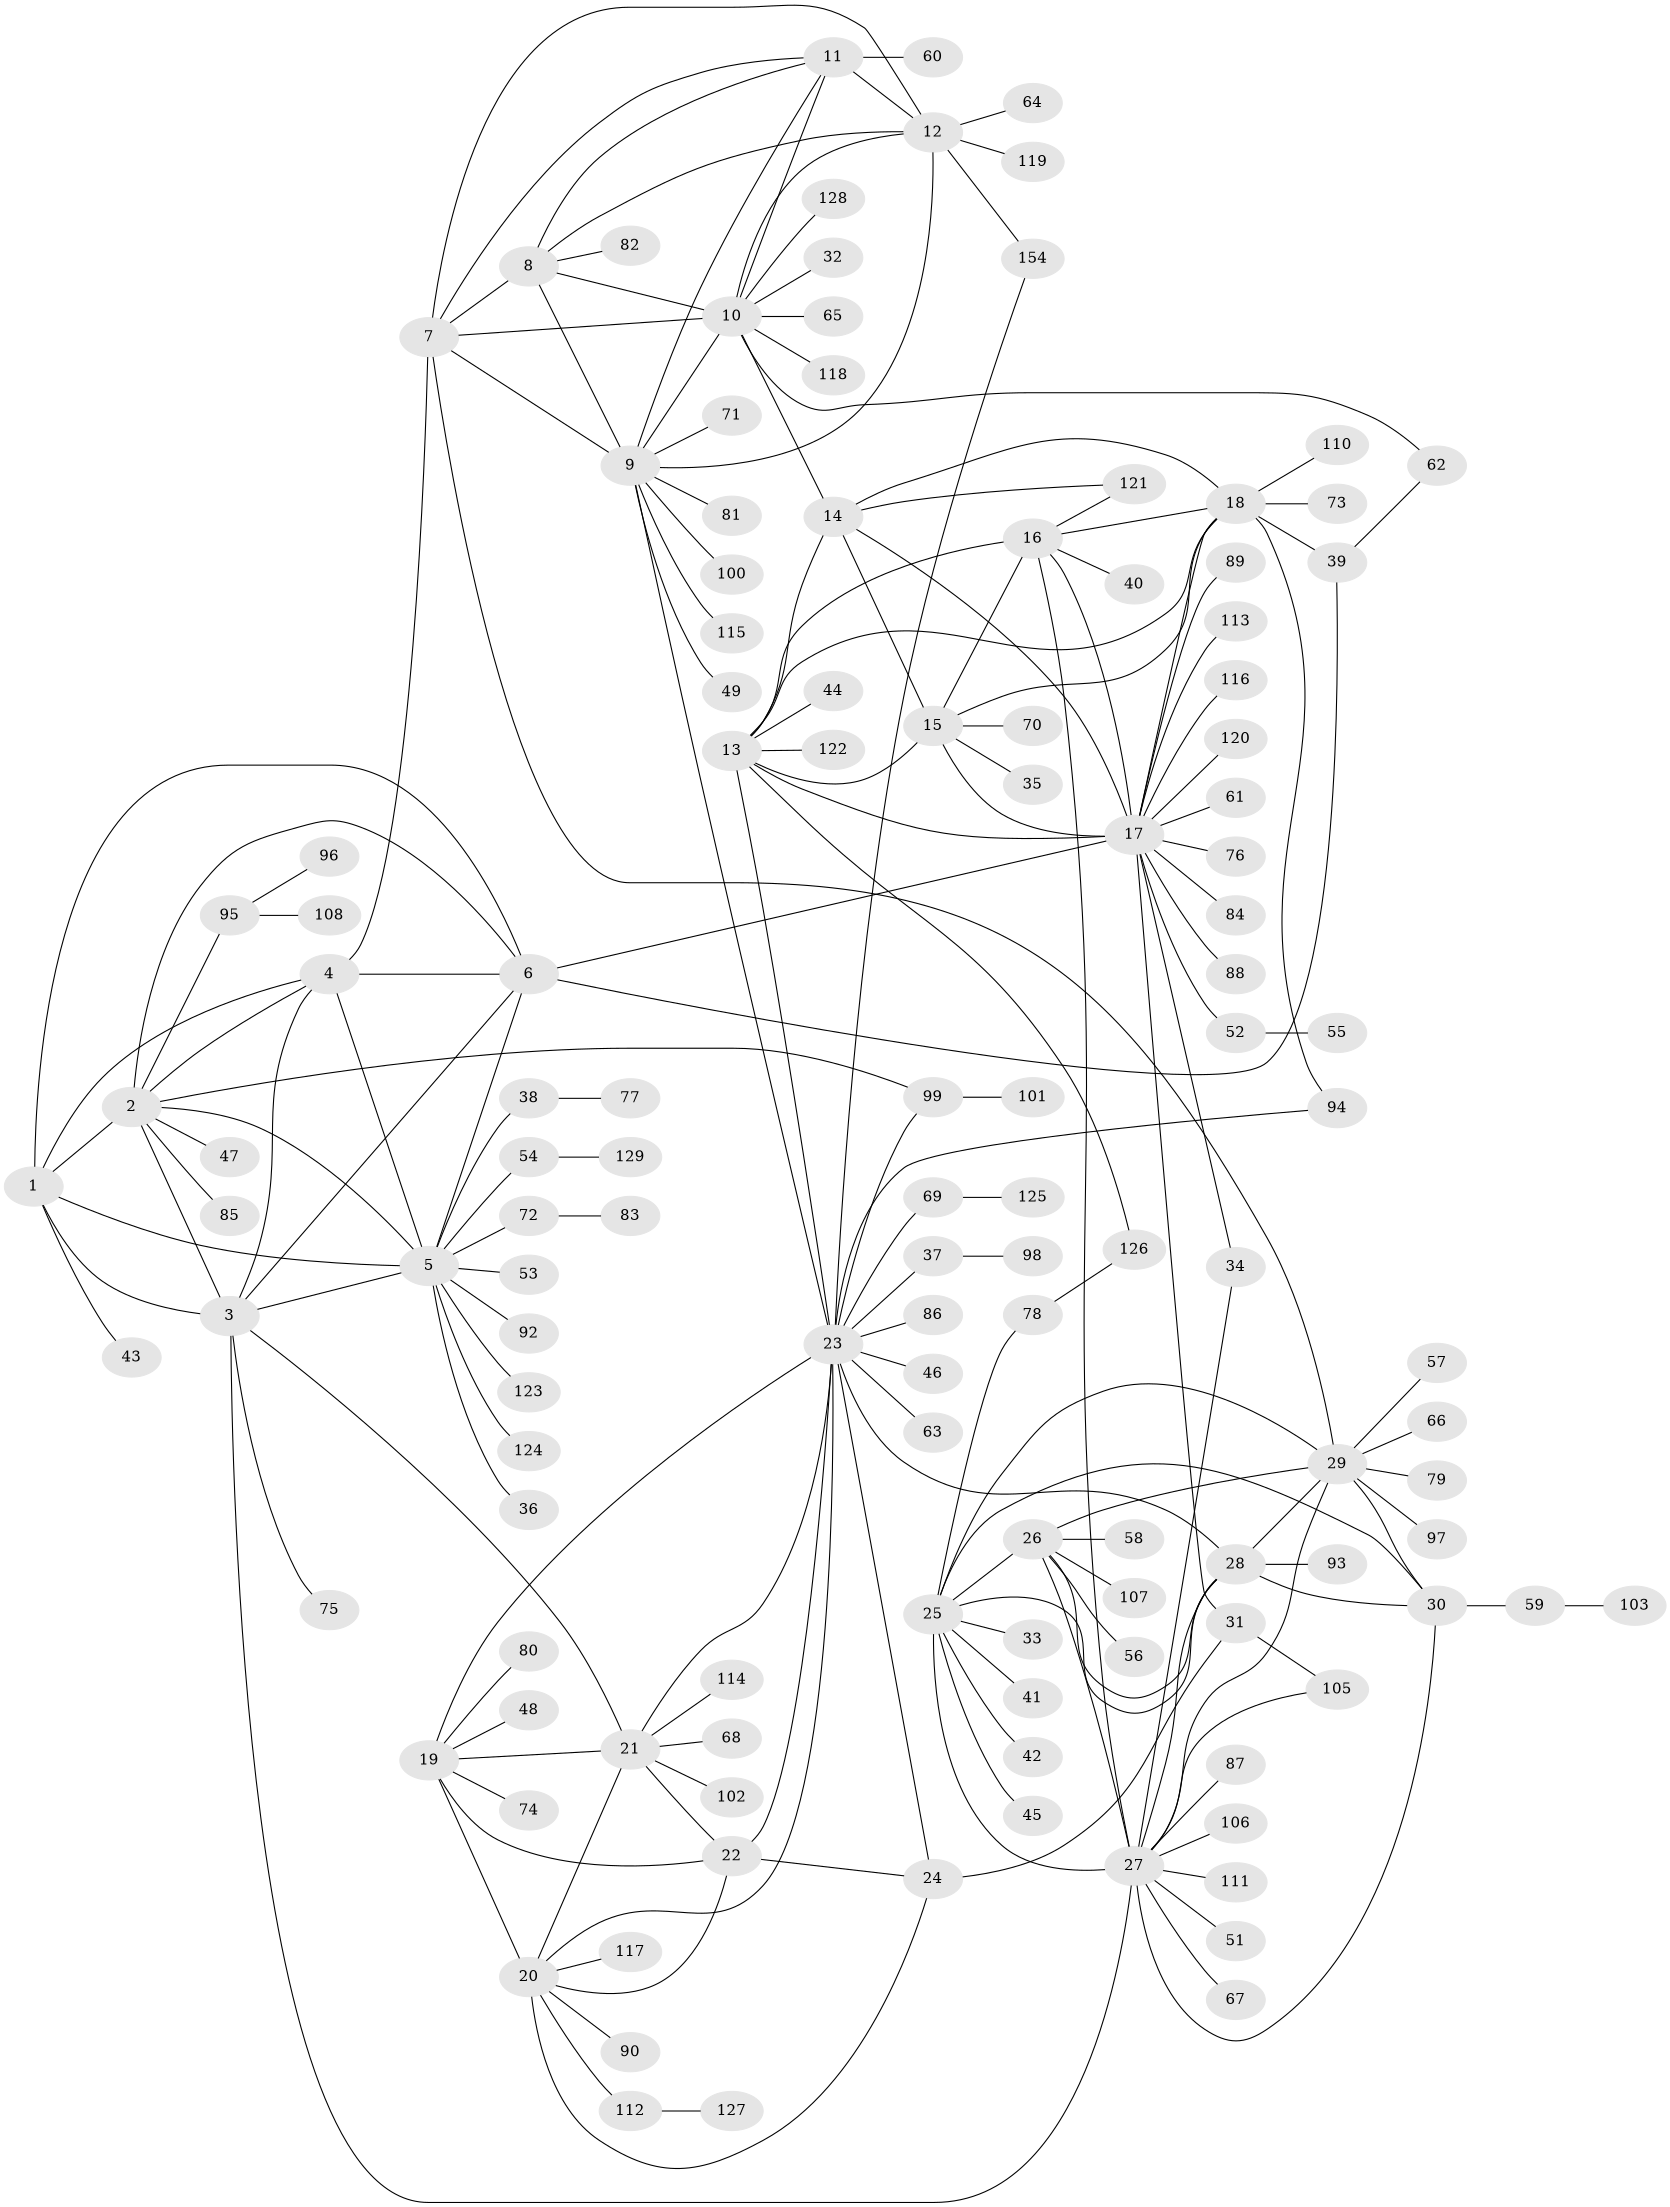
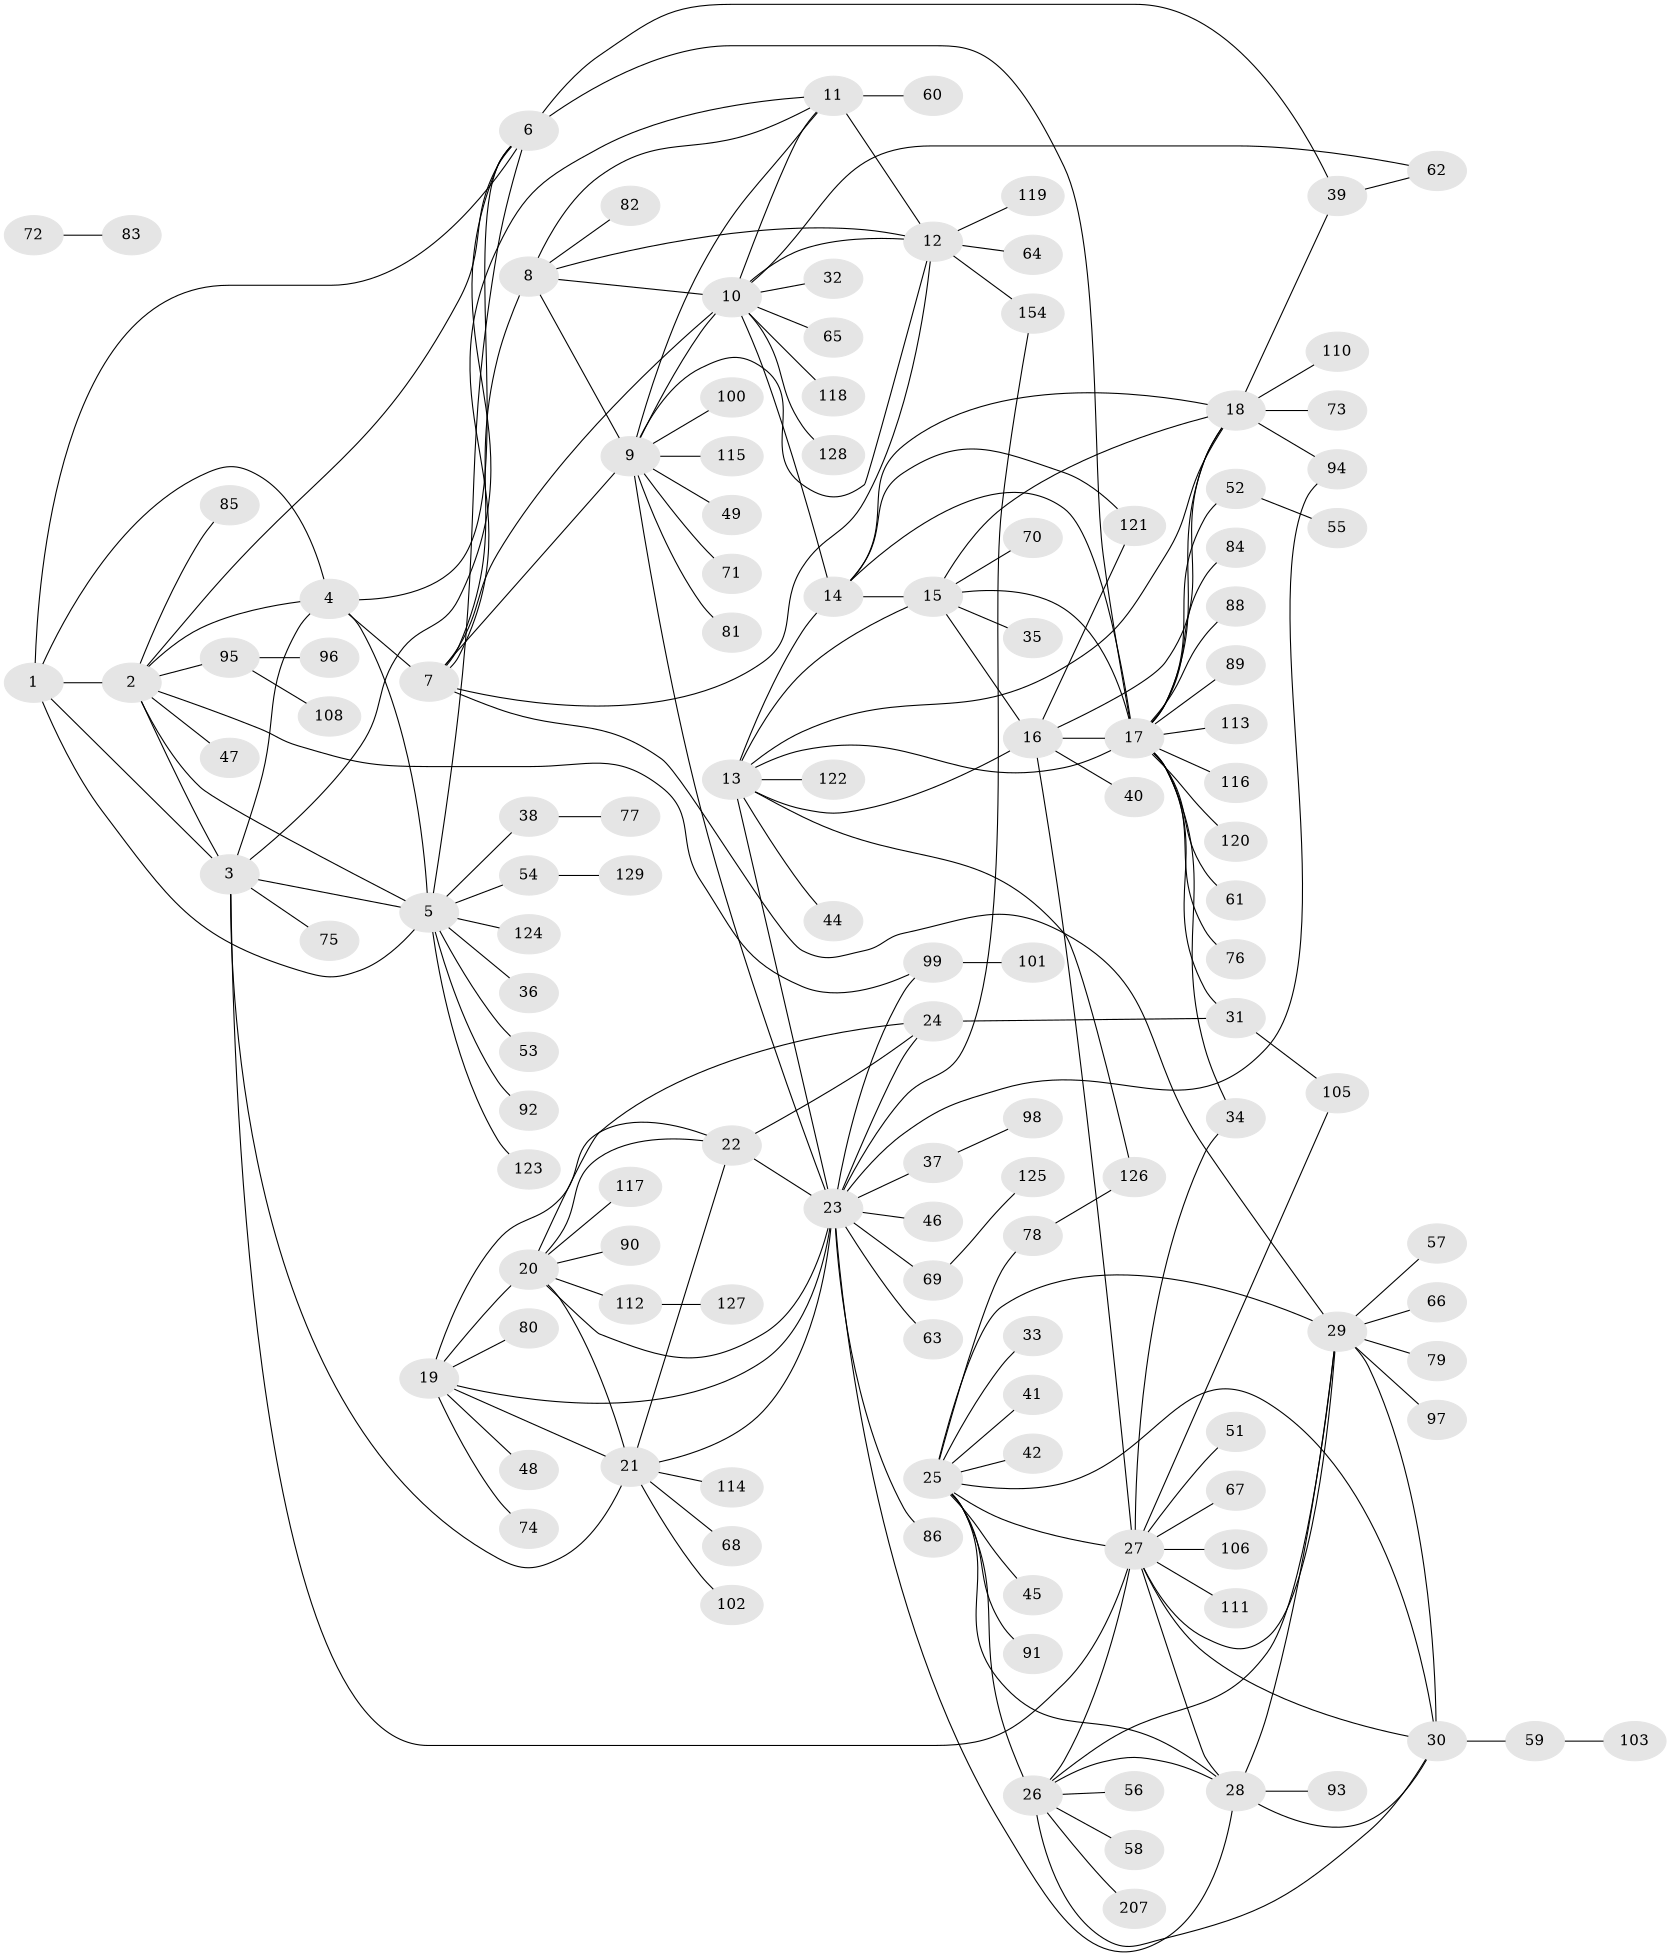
  graph {
    rankdir=LR
    node [color=gray90 style=filled]
    1
    2
    3
    4
    5
    6
-   43
    47
    85
    95
    99
    21
    27
    75
    7
    36
    38
    53
    54
    72
    92
    123
    124
    17
    39
    96
    108
    101
    23
    22
    68
    102
    114
    29
    34
    28
    30
    51
    67
-   87
    105
    106
    111
    8
    9
    10
    11
    12
    77
    129
    83
    18
    31
    52
    61
    76
    84
    88
    89
    113
    116
    120
    62
    82
    49
    71
    81
    100
    115
    14
    32
    65
    118
    128
    60
    64
    n77 [label=154]
    119
    57
    66
    79
    97
    94
    24
    37
    46
    63
    69
    86
    15
    121
    13
    16
    44
    122
    126
    35
    70
    40
    73
    110
    55
    19
    20
    48
    74
    80
    90
    112
    117
    127
    93
    98
    125
    25
    26
    33
    41
    42
    45
    78
+   91
    56
    58
-   107
+   107 [label=207]
    59
    103
    1 -- 2
    1 -- 3
    1 -- 4
    1 -- 5
    1 -- 6
-   1 -- 43
    2 -- 3
    2 -- 4
    2 -- 5
    2 -- 6
    2 -- 47
    2 -- 85
    2 -- 95
    2 -- 99
    3 -- 4
    3 -- 5
    3 -- 6
    3 -- 21
    3 -- 27
    3 -- 75
    4 -- 5
    4 -- 6
    4 -- 7
    5 -- 6
    5 -- 36
    5 -- 38
    5 -- 53
    5 -- 54
-   5 -- 72
    5 -- 92
    5 -- 123
    5 -- 124
    6 -- 17
    6 -- 39
    95 -- 96
    95 -- 108
    99 -- 101
    21 -- 23
    21 -- 22
    21 -- 68
    21 -- 102
    21 -- 114
    27 -- 29
    27 -- 34
    27 -- 28
    27 -- 30
    27 -- 51
    27 -- 67
-   27 -- 87
    27 -- 105
    27 -- 106
    27 -- 111
    7 -- 29
    7 -- 8
    7 -- 9
    7 -- 10
    7 -- 11
    7 -- 12
    38 -- 77
    54 -- 129
    72 -- 83
    17 -- 34
    17 -- 18
    17 -- 31
    17 -- 52
    17 -- 61
    17 -- 76
    17 -- 84
    17 -- 88
    17 -- 89
    17 -- 113
    17 -- 116
    17 -- 120
    39 -- 62
    23 -- 99
    23 -- 28
    23 -- n77
    23 -- 94
    23 -- 24
    23 -- 37
    23 -- 46
    23 -- 63
    23 -- 69
    23 -- 86
    22 -- 23
    22 -- 24
    29 -- 30
    29 -- 57
    29 -- 66
    29 -- 79
    29 -- 97
    28 -- 29
    28 -- 30
    28 -- 93
    30 -- 59
    8 -- 9
    8 -- 10
    8 -- 11
    8 -- 12
    8 -- 82
    9 -- 23
    9 -- 10
    9 -- 11
    9 -- 12
    9 -- 49
    9 -- 71
    9 -- 81
    9 -- 100
    9 -- 115
    10 -- 11
    10 -- 12
    10 -- 62
    10 -- 14
    10 -- 32
    10 -- 65
    10 -- 118
    10 -- 128
    11 -- 12
    11 -- 60
    12 -- 64
    12 -- n77
    12 -- 119
    18 -- 39
    18 -- 94
    18 -- 73
    18 -- 110
    31 -- 105
    52 -- 55
    14 -- 17
    14 -- 18
    14 -- 15
    14 -- 121
    24 -- 31
    37 -- 98
    69 -- 125
    15 -- 17
    15 -- 18
    15 -- 16
    15 -- 35
    15 -- 70
    13 -- 17
    13 -- 23
    13 -- 18
    13 -- 14
    13 -- 15
    13 -- 16
    13 -- 44
    13 -- 122
    13 -- 126
    16 -- 27
    16 -- 17
    16 -- 18
    16 -- 121
    16 -- 40
    19 -- 21
    19 -- 23
    19 -- 22
    19 -- 20
    19 -- 48
    19 -- 74
    19 -- 80
    20 -- 21
    20 -- 23
    20 -- 22
    20 -- 24
    20 -- 90
    20 -- 112
    20 -- 117
    112 -- 127
    25 -- 27
    25 -- 29
    25 -- 28
    25 -- 30
    25 -- 26
    25 -- 33
    25 -- 41
    25 -- 42
    25 -- 45
    25 -- 78
+   25 -- 91
    26 -- 27
    26 -- 29
    26 -- 28
+   26 -- 30
    26 -- 56
    26 -- 58
    26 -- 107
    78 -- 126
    59 -- 103
  }
